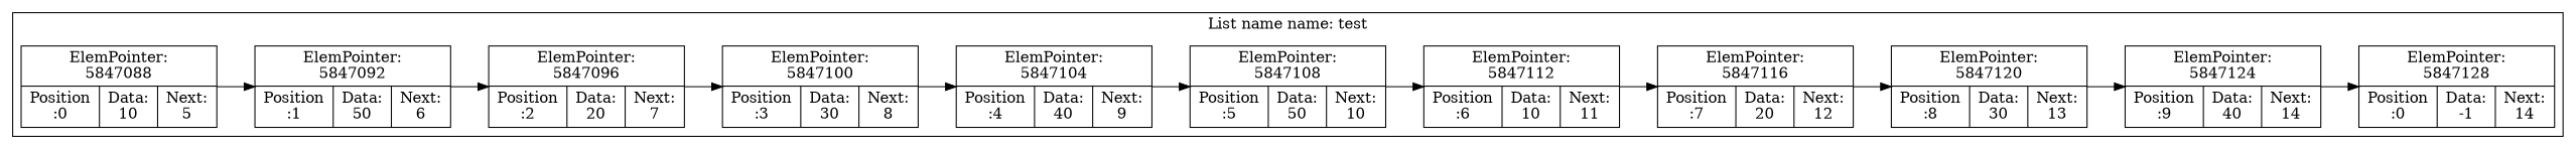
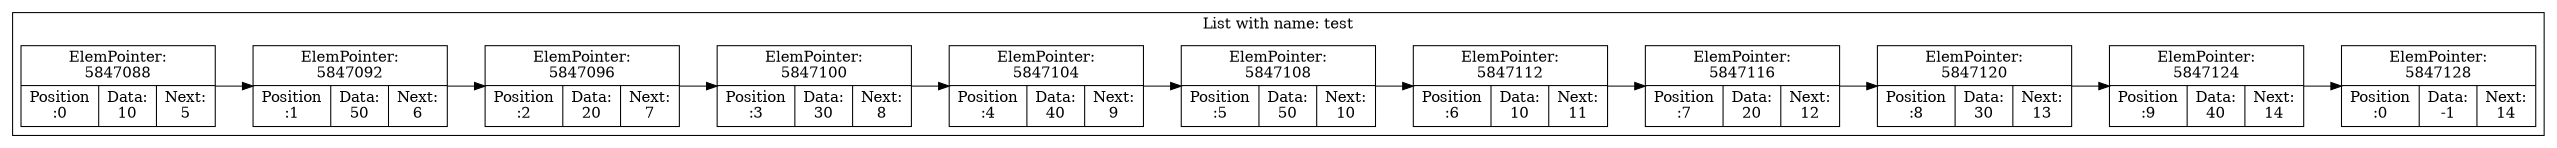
  digraph {
    rankdir=LR
    node [shape=record]
    n1 [label="ElemPointer:\n5847088 | {Position\n:0 | Data:\n10 | Next:\n5}"]
    n2 [label="ElemPointer:\n5847092 | {Position\n:1 | Data:\n50 | Next:\n6}"]
    n3 [label="ElemPointer:\n5847096 | {Position\n:2 | Data:\n20 | Next:\n7}"]
    n4 [label="ElemPointer:\n5847100 | {Position\n:3 | Data:\n30 | Next:\n8}"]
    n5 [label="ElemPointer:\n5847104 | {Position\n:4 | Data:\n40 | Next:\n9}"]
    n6 [label="ElemPointer:\n5847108 | {Position\n:5 | Data:\n50 | Next:\n10}"]
    n7 [label="ElemPointer:\n5847112 | {Position\n:6 | Data:\n10 | Next:\n11}"]
    n8 [label="ElemPointer:\n5847116 | {Position\n:7 | Data:\n20 | Next:\n12}"]
    n9 [label="ElemPointer:\n5847120 | {Position\n:8 | Data:\n30 | Next:\n13}"]
    n10 [label="ElemPointer:\n5847124 | {Position\n:9 | Data:\n40 | Next:\n14}"]
    n11 [label="ElemPointer:\n5847128 | {Position\n:0 | Data:\n-1 | Next:\n14}"]
    subgraph cluster_1 {
-     label="List name name: test"
+     label="List with name: test"
      n1
      n2
      n3
      n4
      n5
      n6
      n7
      n8
      n9
      n10
      n11
    }
    n1 -> n2
    n2 -> n3
    n3 -> n4
    n4 -> n5
    n5 -> n6
    n6 -> n7
    n7 -> n8
    n8 -> n9
    n9 -> n10
    n10 -> n11
  }
